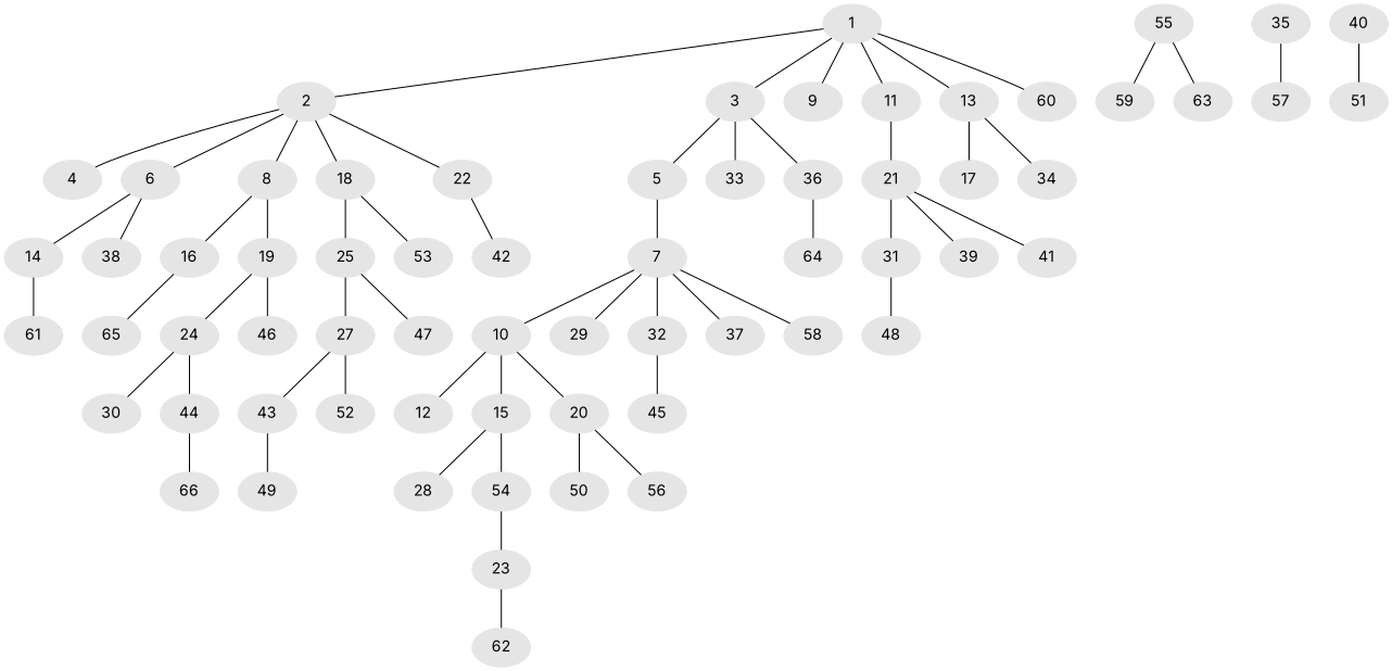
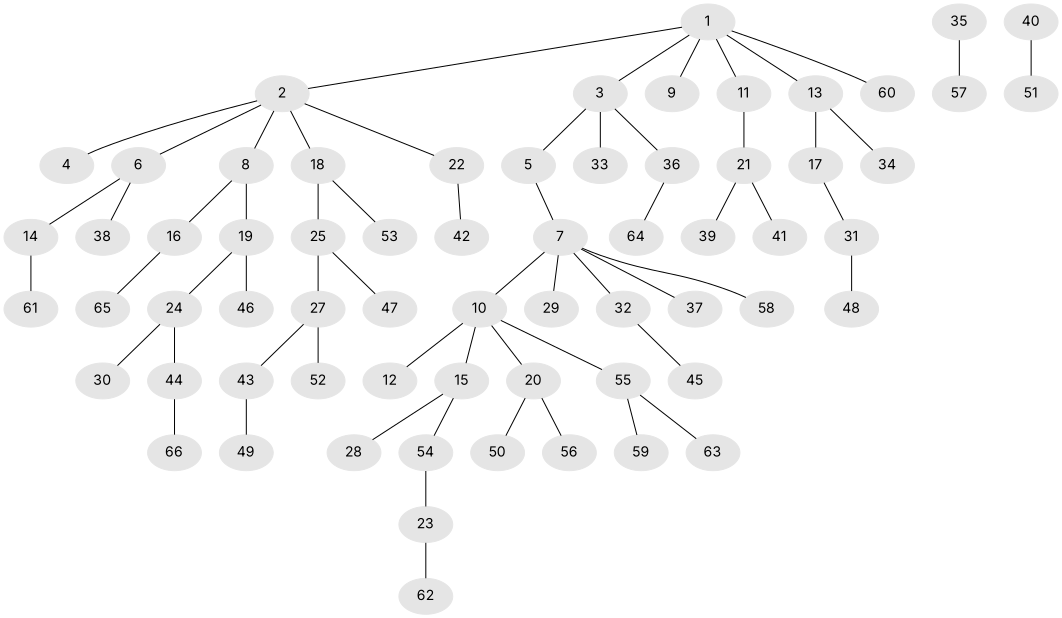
  graph {
    fontname=Inter
    node [color=gray90 fontname=Inter style=filled]
    edge [fontname=Inter]
    1
    2
    3
    9
    11
    13
    60
    4
    6
    8
    18
    22
    5
    33
    36
    21
    17
    34
    14
    38
    16
    19
    25
    53
    42
    7
    64
    10
    29
    32
    37
    58
    61
    12
    15
    20
    55
    45
    65
    24
    46
    28
    54
    50
    56
    59
    63
    31
    39
    41
    35
    57
    23
    62
    27
    47
    30
    44
    48
    66
    43
    52
    49
    40
    51
    1 -- 2
    1 -- 3
    1 -- 9
    1 -- 11
    1 -- 13
    1 -- 60
    2 -- 4
    2 -- 6
    2 -- 8
    2 -- 18
    2 -- 22
    3 -- 5
    3 -- 33
    3 -- 36
    11 -- 21
    13 -- 17
    13 -- 34
    6 -- 14
    6 -- 38
    8 -- 16
    8 -- 19
    18 -- 25
    18 -- 53
    22 -- 42
    5 -- 7
    36 -- 64
-   21 -- 31
+   17 -- 31
    21 -- 39
    21 -- 41
    14 -- 61
    16 -- 65
    19 -- 24
    19 -- 46
    25 -- 27
    25 -- 47
    7 -- 10
    7 -- 29
    7 -- 32
    7 -- 37
    7 -- 58
    10 -- 12
    10 -- 15
    10 -- 20
+   10 -- 55
    32 -- 45
    15 -- 28
    15 -- 54
    20 -- 50
    20 -- 56
    55 -- 59
    55 -- 63
    24 -- 30
    24 -- 44
    54 -- 23
    31 -- 48
    35 -- 57
    23 -- 62
    27 -- 43
    27 -- 52
    44 -- 66
    43 -- 49
    40 -- 51
  }
